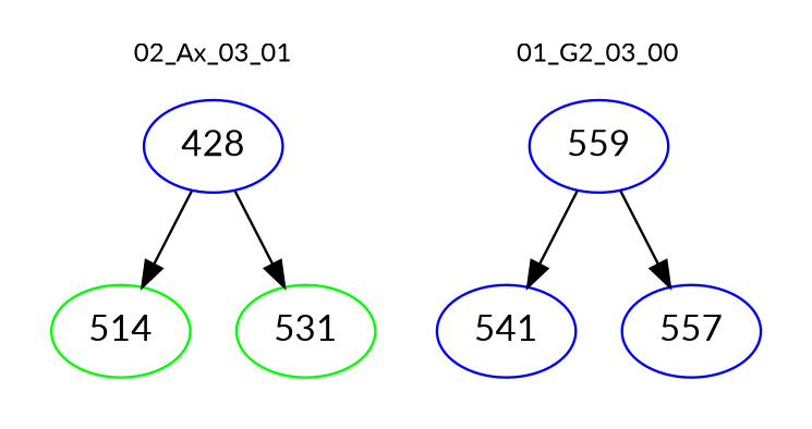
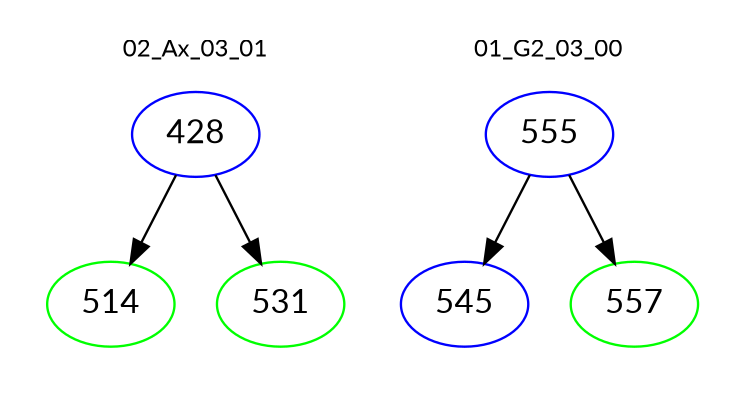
  digraph {
    fontname=Lato
    node [color=blue fontname=Lato]
    edge [color=black fontname=Lato]
    n1 [label=428]
    n2 [color=green label=514]
    n3 [color=green label=531]
-   n4 [label=559]
-   n5 [label=541]
-   n6 [label=557]
+   n4 [label=555]
+   n5 [label=545]
+   n6 [color=green label=557]
    subgraph cluster_1 {
      color=white
      fontsize=10
      label="02_Ax_03_01"
      n1
      n2
      n3
    }
    subgraph cluster_2 {
      color=white
      fontsize=10
      label="01_G2_03_00"
      n4
      n5
      n6
    }
    n1 -> n2
    n1 -> n3
    n4 -> n5
    n4 -> n6
  }
